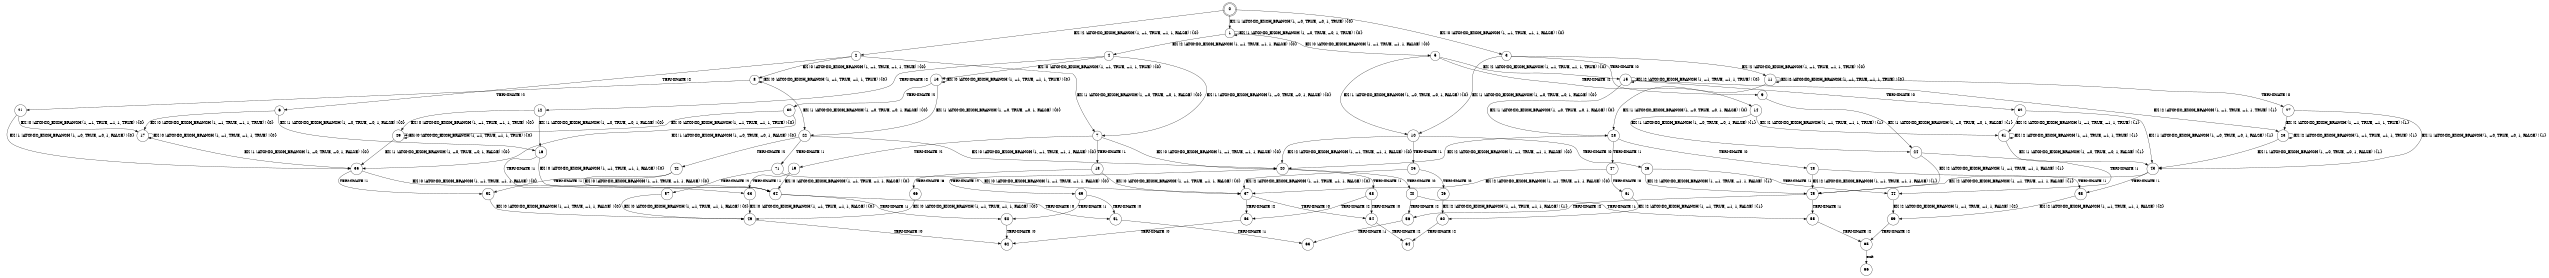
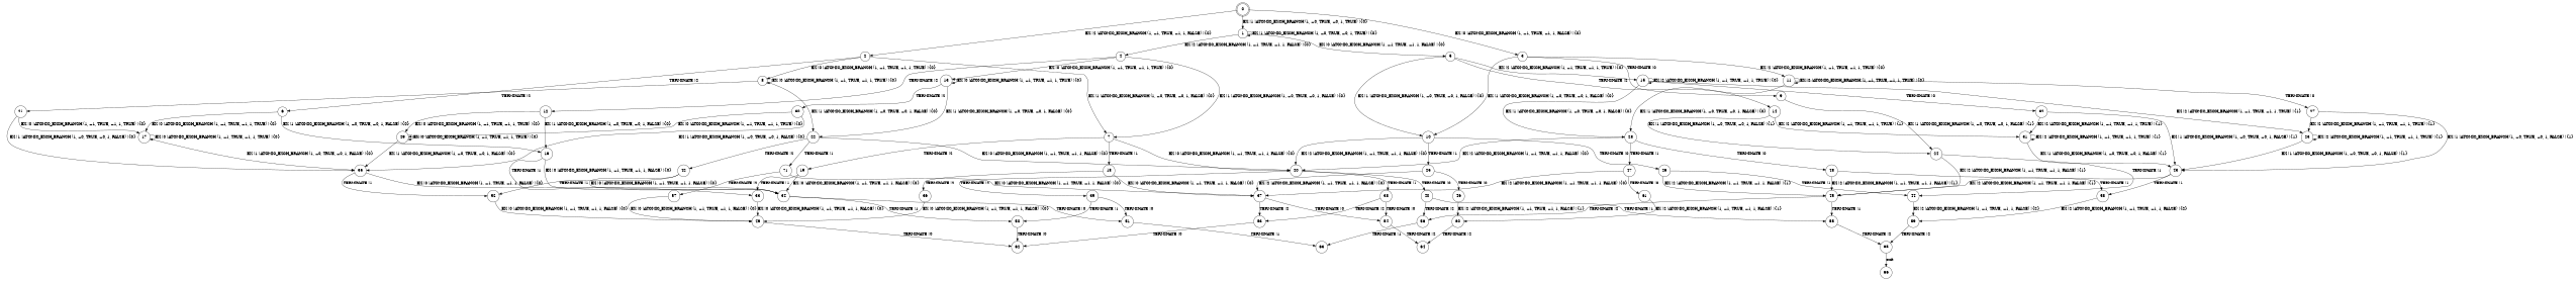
  digraph {
    node [shape=circle]
    0 [peripheries=2]
    1
    2
    3
    4
    5
    6
    7
    8
    9
    10
    11
    12
    13
    14
    15
    16
    17
    18
    19
    20
    21
    22
    24
    25
    26
    27
    28
    29
    30
    31
    23
    32
    33
    34
    35
    36
    37
    38
    39
    40
    n42 [label=71]
    42
    43
    44
    45
    46
    47
    48
    49
    50
    51
    52
    53
    54
    55
    56
    57
    58
    59
    60
    61
    62
    63
    64
    65
    66
    0 -> 1 [label="EX !1 !ATOMIC_EXCH_BRANCH (1, +0, TRUE, +0, 1, TRUE) !{0}"]
    0 -> 2 [label="EX !2 !ATOMIC_EXCH_BRANCH (1, +1, TRUE, +1, 1, FALSE) !{0}"]
    0 -> 3 [label="EX !0 !ATOMIC_EXCH_BRANCH (1, +1, TRUE, +1, 1, FALSE) !{0}"]
    1 -> 1 [label="EX !1 !ATOMIC_EXCH_BRANCH (1, +0, TRUE, +0, 1, TRUE) !{0}"]
    1 -> 4 [label="EX !2 !ATOMIC_EXCH_BRANCH (1, +1, TRUE, +1, 1, FALSE) !{0}"]
    1 -> 5 [label="EX !0 !ATOMIC_EXCH_BRANCH (1, +1, TRUE, +1, 1, FALSE) !{0}"]
    2 -> 6 [label="TERMINATE !2"]
    2 -> 7 [label="EX !1 !ATOMIC_EXCH_BRANCH (1, +0, TRUE, +0, 1, FALSE) !{0}"]
    2 -> 8 [label="EX !0 !ATOMIC_EXCH_BRANCH (1, +1, TRUE, +1, 1, TRUE) !{0}"]
    3 -> 9 [label="TERMINATE !0"]
    3 -> 10 [label="EX !1 !ATOMIC_EXCH_BRANCH (1, +0, TRUE, +0, 1, FALSE) !{0}"]
    3 -> 11 [label="EX !2 !ATOMIC_EXCH_BRANCH (1, +1, TRUE, +1, 1, TRUE) !{0}"]
    4 -> 7 [label="EX !1 !ATOMIC_EXCH_BRANCH (1, +0, TRUE, +0, 1, FALSE) !{0}"]
    4 -> 12 [label="TERMINATE !2"]
    4 -> 13 [label="EX !0 !ATOMIC_EXCH_BRANCH (1, +1, TRUE, +1, 1, TRUE) !{0}"]
    5 -> 10 [label="EX !1 !ATOMIC_EXCH_BRANCH (1, +0, TRUE, +0, 1, FALSE) !{0}"]
    5 -> 14 [label="TERMINATE !2"]
    5 -> 15 [label="EX !2 !ATOMIC_EXCH_BRANCH (1, +1, TRUE, +1, 1, TRUE) !{0}"]
    6 -> 16 [label="EX !1 !ATOMIC_EXCH_BRANCH (1, +0, TRUE, +0, 1, FALSE) !{0}"]
    6 -> 17 [label="EX !0 !ATOMIC_EXCH_BRANCH (1, +1, TRUE, +1, 1, TRUE) !{0}"]
    7 -> 18 [label="TERMINATE !1"]
    7 -> 19 [label="TERMINATE !2"]
    7 -> 20 [label="EX !0 !ATOMIC_EXCH_BRANCH (1, +1, TRUE, +1, 1, FALSE) !{0}"]
    8 -> 8 [label="EX !0 !ATOMIC_EXCH_BRANCH (1, +1, TRUE, +1, 1, TRUE) !{0}"]
    8 -> 21 [label="TERMINATE !2"]
    8 -> 22 [label="EX !1 !ATOMIC_EXCH_BRANCH (1, +0, TRUE, +0, 1, FALSE) !{0}"]
    9 -> 24 [label="EX !1 !ATOMIC_EXCH_BRANCH (1, +0, TRUE, +0, 1, FALSE) !{1}"]
    10 -> 20 [label="EX !2 !ATOMIC_EXCH_BRANCH (1, +1, TRUE, +1, 1, FALSE) !{0}"]
    10 -> 25 [label="TERMINATE !1"]
    10 -> 26 [label="TERMINATE !0"]
    11 -> 11 [label="EX !2 !ATOMIC_EXCH_BRANCH (1, +1, TRUE, +1, 1, TRUE) !{0}"]
    11 -> 27 [label="TERMINATE !0"]
    11 -> 28 [label="EX !1 !ATOMIC_EXCH_BRANCH (1, +0, TRUE, +0, 1, FALSE) !{0}"]
    12 -> 16 [label="EX !1 !ATOMIC_EXCH_BRANCH (1, +0, TRUE, +0, 1, FALSE) !{0}"]
    12 -> 29 [label="EX !0 !ATOMIC_EXCH_BRANCH (1, +1, TRUE, +1, 1, TRUE) !{0}"]
    13 -> 13 [label="EX !0 !ATOMIC_EXCH_BRANCH (1, +1, TRUE, +1, 1, TRUE) !{0}"]
    13 -> 22 [label="EX !1 !ATOMIC_EXCH_BRANCH (1, +0, TRUE, +0, 1, FALSE) !{0}"]
    13 -> 30 [label="TERMINATE !2"]
    14 -> 24 [label="EX !1 !ATOMIC_EXCH_BRANCH (1, +0, TRUE, +0, 1, FALSE) !{1}"]
    14 -> 31 [label="EX !2 !ATOMIC_EXCH_BRANCH (1, +1, TRUE, +1, 1, TRUE) !{1}"]
    15 -> 15 [label="EX !2 !ATOMIC_EXCH_BRANCH (1, +1, TRUE, +1, 1, TRUE) !{0}"]
    15 -> 28 [label="EX !1 !ATOMIC_EXCH_BRANCH (1, +0, TRUE, +0, 1, FALSE) !{0}"]
    15 -> 23 [label="EX !2 !ATOMIC_EXCH_BRANCH (1, +1, TRUE, +1, 1, TRUE) !{1}"]
    15 -> 32 [label="TERMINATE !0"]
    16 -> 33 [label="TERMINATE !1"]
    16 -> 34 [label="EX !0 !ATOMIC_EXCH_BRANCH (1, +1, TRUE, +1, 1, FALSE) !{0}"]
    17 -> 17 [label="EX !0 !ATOMIC_EXCH_BRANCH (1, +1, TRUE, +1, 1, TRUE) !{0}"]
    17 -> 35 [label="EX !1 !ATOMIC_EXCH_BRANCH (1, +0, TRUE, +0, 1, FALSE) !{0}"]
-   18 -> 36 [label="TERMINATE !6"]
+   18 -> 36 [label="TERMINATE !2"]
    18 -> 37 [label="EX !0 !ATOMIC_EXCH_BRANCH (1, +1, TRUE, +1, 1, FALSE) !{0}"]
    19 -> 33 [label="TERMINATE !1"]
    19 -> 34 [label="EX !0 !ATOMIC_EXCH_BRANCH (1, +1, TRUE, +1, 1, FALSE) !{0}"]
    20 -> 38 [label="TERMINATE !1"]
    20 -> 39 [label="TERMINATE !2"]
    20 -> 40 [label="TERMINATE !0"]
    21 -> 17 [label="EX !0 !ATOMIC_EXCH_BRANCH (1, +1, TRUE, +1, 1, TRUE) !{0}"]
    21 -> 35 [label="EX !1 !ATOMIC_EXCH_BRANCH (1, +0, TRUE, +0, 1, FALSE) !{0}"]
    22 -> 20 [label="EX !0 !ATOMIC_EXCH_BRANCH (1, +1, TRUE, +1, 1, FALSE) !{0}"]
    22 -> n42 [label="TERMINATE !1"]
    22 -> 42 [label="TERMINATE !2"]
    24 -> 44 [label="TERMINATE !1"]
    24 -> 45 [label="EX !2 !ATOMIC_EXCH_BRANCH (1, +1, TRUE, +1, 1, FALSE) !{1}"]
    25 -> 37 [label="EX !2 !ATOMIC_EXCH_BRANCH (1, +1, TRUE, +1, 1, FALSE) !{0}"]
    25 -> 46 [label="TERMINATE !0"]
    26 -> 44 [label="TERMINATE !1"]
    26 -> 45 [label="EX !2 !ATOMIC_EXCH_BRANCH (1, +1, TRUE, +1, 1, FALSE) !{1}"]
    27 -> 23 [label="EX !2 !ATOMIC_EXCH_BRANCH (1, +1, TRUE, +1, 1, TRUE) !{1}"]
    27 -> 43 [label="EX !1 !ATOMIC_EXCH_BRANCH (1, +0, TRUE, +0, 1, FALSE) !{1}"]
    28 -> 20 [label="EX !2 !ATOMIC_EXCH_BRANCH (1, +1, TRUE, +1, 1, FALSE) !{0}"]
    28 -> 47 [label="TERMINATE !1"]
    28 -> 48 [label="TERMINATE !0"]
    29 -> 29 [label="EX !0 !ATOMIC_EXCH_BRANCH (1, +1, TRUE, +1, 1, TRUE) !{0}"]
    29 -> 35 [label="EX !1 !ATOMIC_EXCH_BRANCH (1, +0, TRUE, +0, 1, FALSE) !{0}"]
    30 -> 29 [label="EX !0 !ATOMIC_EXCH_BRANCH (1, +1, TRUE, +1, 1, TRUE) !{0}"]
    30 -> 35 [label="EX !1 !ATOMIC_EXCH_BRANCH (1, +0, TRUE, +0, 1, FALSE) !{0}"]
    31 -> 31 [label="EX !2 !ATOMIC_EXCH_BRANCH (1, +1, TRUE, +1, 1, TRUE) !{1}"]
    31 -> 43 [label="EX !1 !ATOMIC_EXCH_BRANCH (1, +0, TRUE, +0, 1, FALSE) !{1}"]
    23 -> 23 [label="EX !2 !ATOMIC_EXCH_BRANCH (1, +1, TRUE, +1, 1, TRUE) !{1}"]
    23 -> 43 [label="EX !1 !ATOMIC_EXCH_BRANCH (1, +0, TRUE, +0, 1, FALSE) !{1}"]
    32 -> 31 [label="EX !2 !ATOMIC_EXCH_BRANCH (1, +1, TRUE, +1, 1, TRUE) !{1}"]
    32 -> 43 [label="EX !1 !ATOMIC_EXCH_BRANCH (1, +0, TRUE, +0, 1, FALSE) !{1}"]
    33 -> 49 [label="EX !0 !ATOMIC_EXCH_BRANCH (1, +1, TRUE, +1, 1, FALSE) !{0}"]
    34 -> 50 [label="TERMINATE !1"]
    34 -> 51 [label="TERMINATE !0"]
    35 -> 34 [label="EX !0 !ATOMIC_EXCH_BRANCH (1, +1, TRUE, +1, 1, FALSE) !{0}"]
    35 -> 52 [label="TERMINATE !1"]
    36 -> 49 [label="EX !0 !ATOMIC_EXCH_BRANCH (1, +1, TRUE, +1, 1, FALSE) !{0}"]
    37 -> 53 [label="TERMINATE !2"]
    37 -> 54 [label="TERMINATE !0"]
    38 -> 53 [label="TERMINATE !2"]
    38 -> 54 [label="TERMINATE !0"]
    39 -> 50 [label="TERMINATE !1"]
    39 -> 51 [label="TERMINATE !0"]
    40 -> 55 [label="TERMINATE !1"]
    40 -> 56 [label="TERMINATE !2"]
    n42 -> 37 [label="EX !0 !ATOMIC_EXCH_BRANCH (1, +1, TRUE, +1, 1, FALSE) !{0}"]
    n42 -> 57 [label="TERMINATE !2"]
    42 -> 34 [label="EX !0 !ATOMIC_EXCH_BRANCH (1, +1, TRUE, +1, 1, FALSE) !{0}"]
    42 -> 52 [label="TERMINATE !1"]
    43 -> 45 [label="EX !2 !ATOMIC_EXCH_BRANCH (1, +1, TRUE, +1, 1, FALSE) !{1}"]
    43 -> 58 [label="TERMINATE !1"]
    44 -> 59 [label="EX !2 !ATOMIC_EXCH_BRANCH (1, +1, TRUE, +1, 1, FALSE) !{2}"]
    45 -> 55 [label="TERMINATE !1"]
    45 -> 56 [label="TERMINATE !2"]
    46 -> 60 [label="EX !2 !ATOMIC_EXCH_BRANCH (1, +1, TRUE, +1, 1, FALSE) !{1}"]
    47 -> 37 [label="EX !2 !ATOMIC_EXCH_BRANCH (1, +1, TRUE, +1, 1, FALSE) !{0}"]
    47 -> 61 [label="TERMINATE !0"]
    48 -> 45 [label="EX !2 !ATOMIC_EXCH_BRANCH (1, +1, TRUE, +1, 1, FALSE) !{1}"]
    48 -> 58 [label="TERMINATE !1"]
    49 -> 62 [label="TERMINATE !0"]
    50 -> 62 [label="TERMINATE !0"]
    51 -> 63 [label="TERMINATE !1"]
    52 -> 49 [label="EX !0 !ATOMIC_EXCH_BRANCH (1, +1, TRUE, +1, 1, FALSE) !{0}"]
    53 -> 62 [label="TERMINATE !0"]
    54 -> 64 [label="TERMINATE !2"]
    55 -> 65 [label="TERMINATE !2"]
    56 -> 63 [label="TERMINATE !1"]
    57 -> 49 [label="EX !0 !ATOMIC_EXCH_BRANCH (1, +1, TRUE, +1, 1, FALSE) !{0}"]
    58 -> 59 [label="EX !2 !ATOMIC_EXCH_BRANCH (1, +1, TRUE, +1, 1, FALSE) !{2}"]
    59 -> 65 [label="TERMINATE !2"]
    60 -> 64 [label="TERMINATE !2"]
    61 -> 60 [label="EX !2 !ATOMIC_EXCH_BRANCH (1, +1, TRUE, +1, 1, FALSE) !{1}"]
    65 -> 66 [label=exit]
  }
